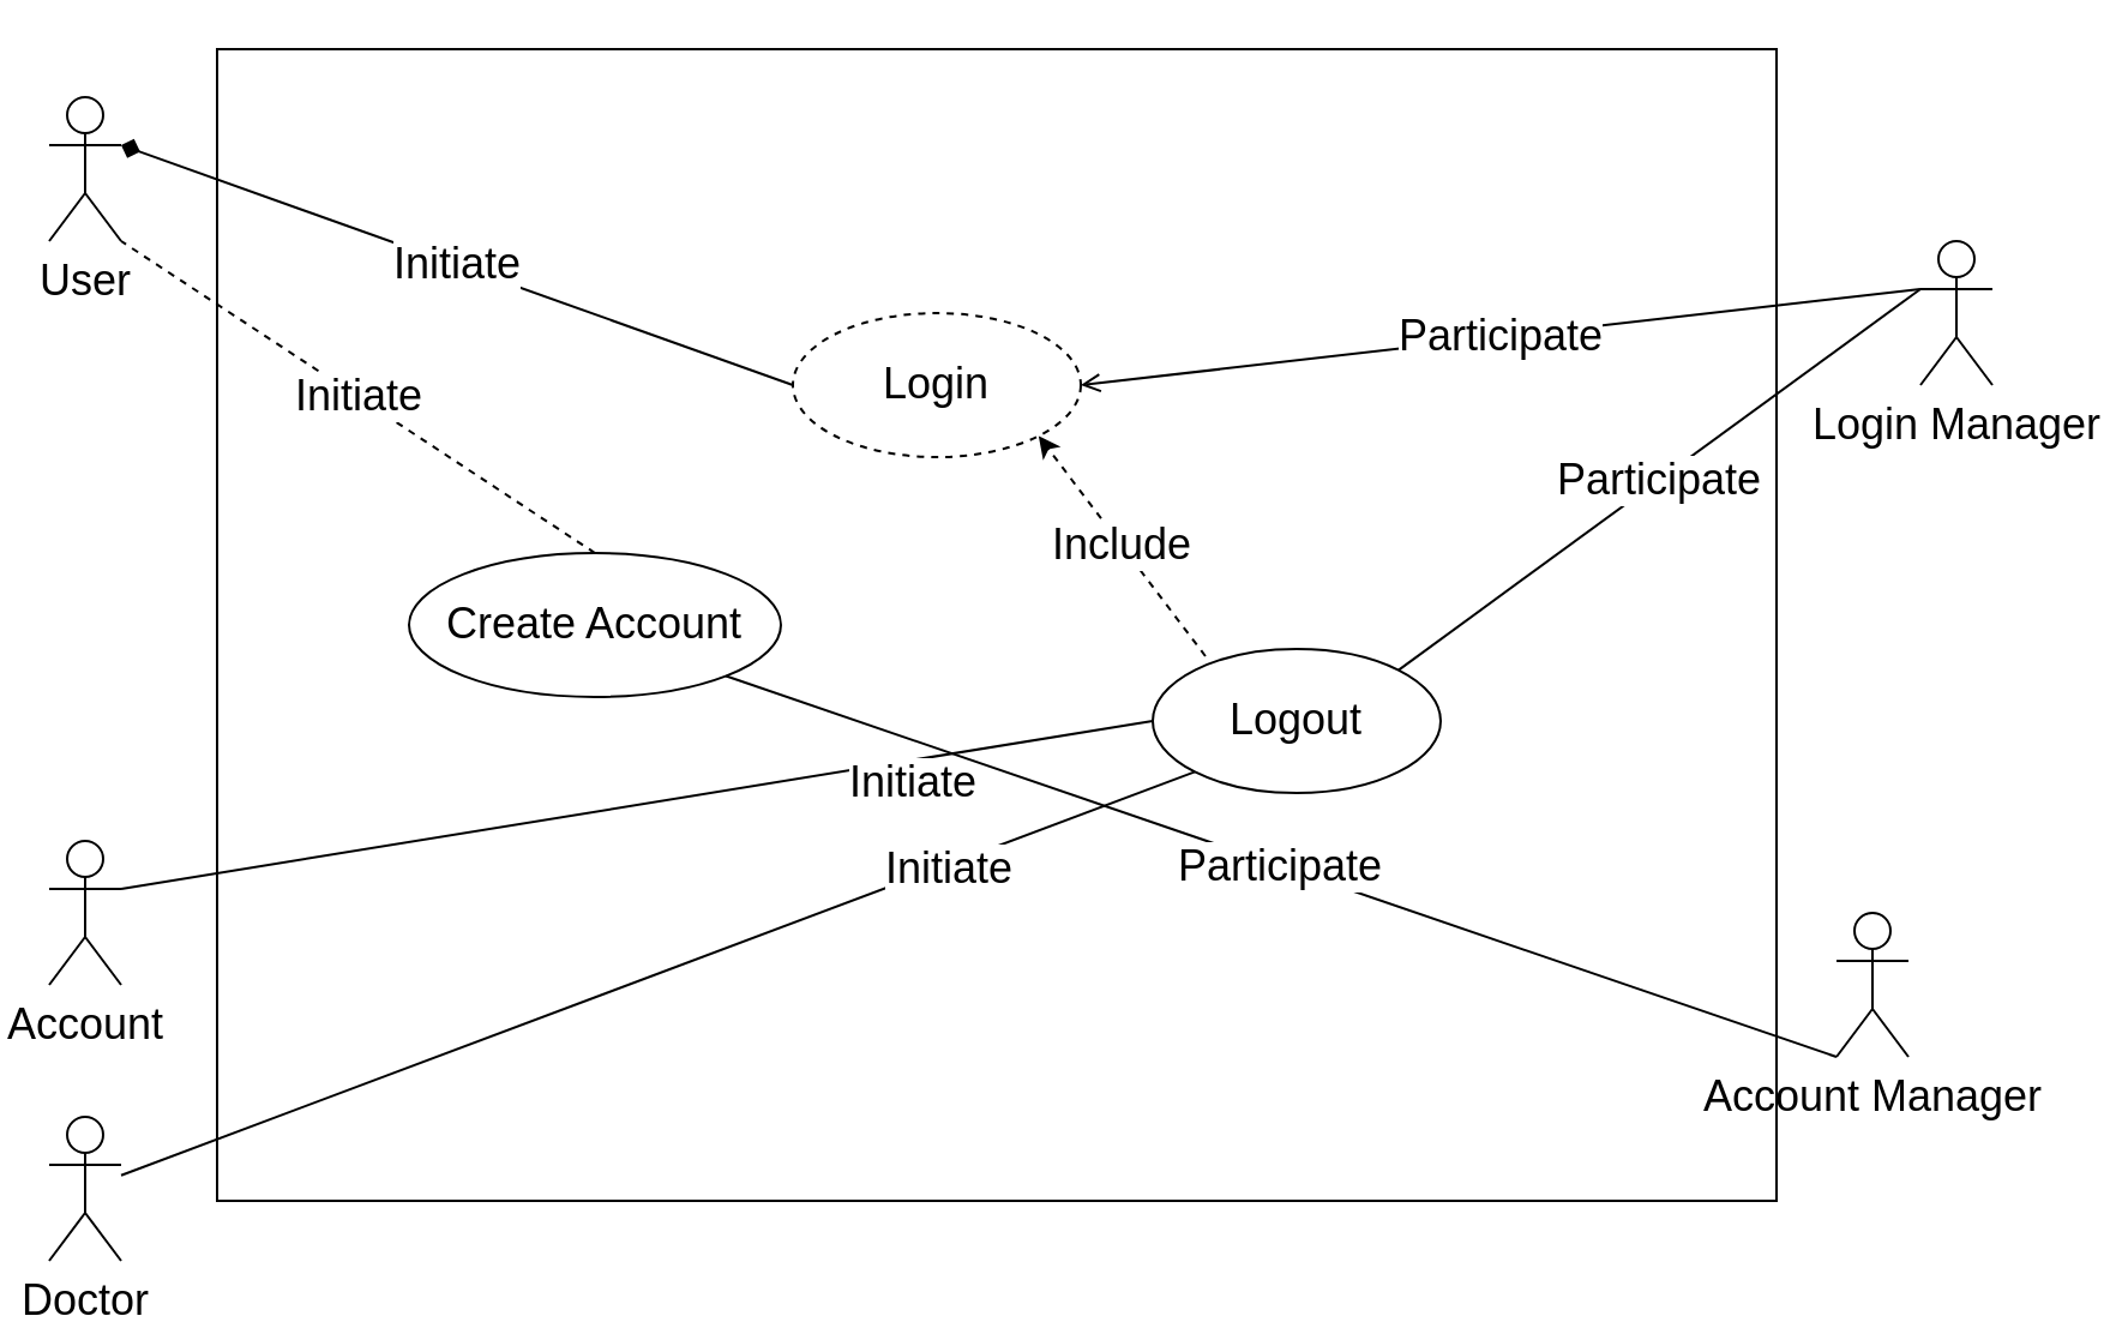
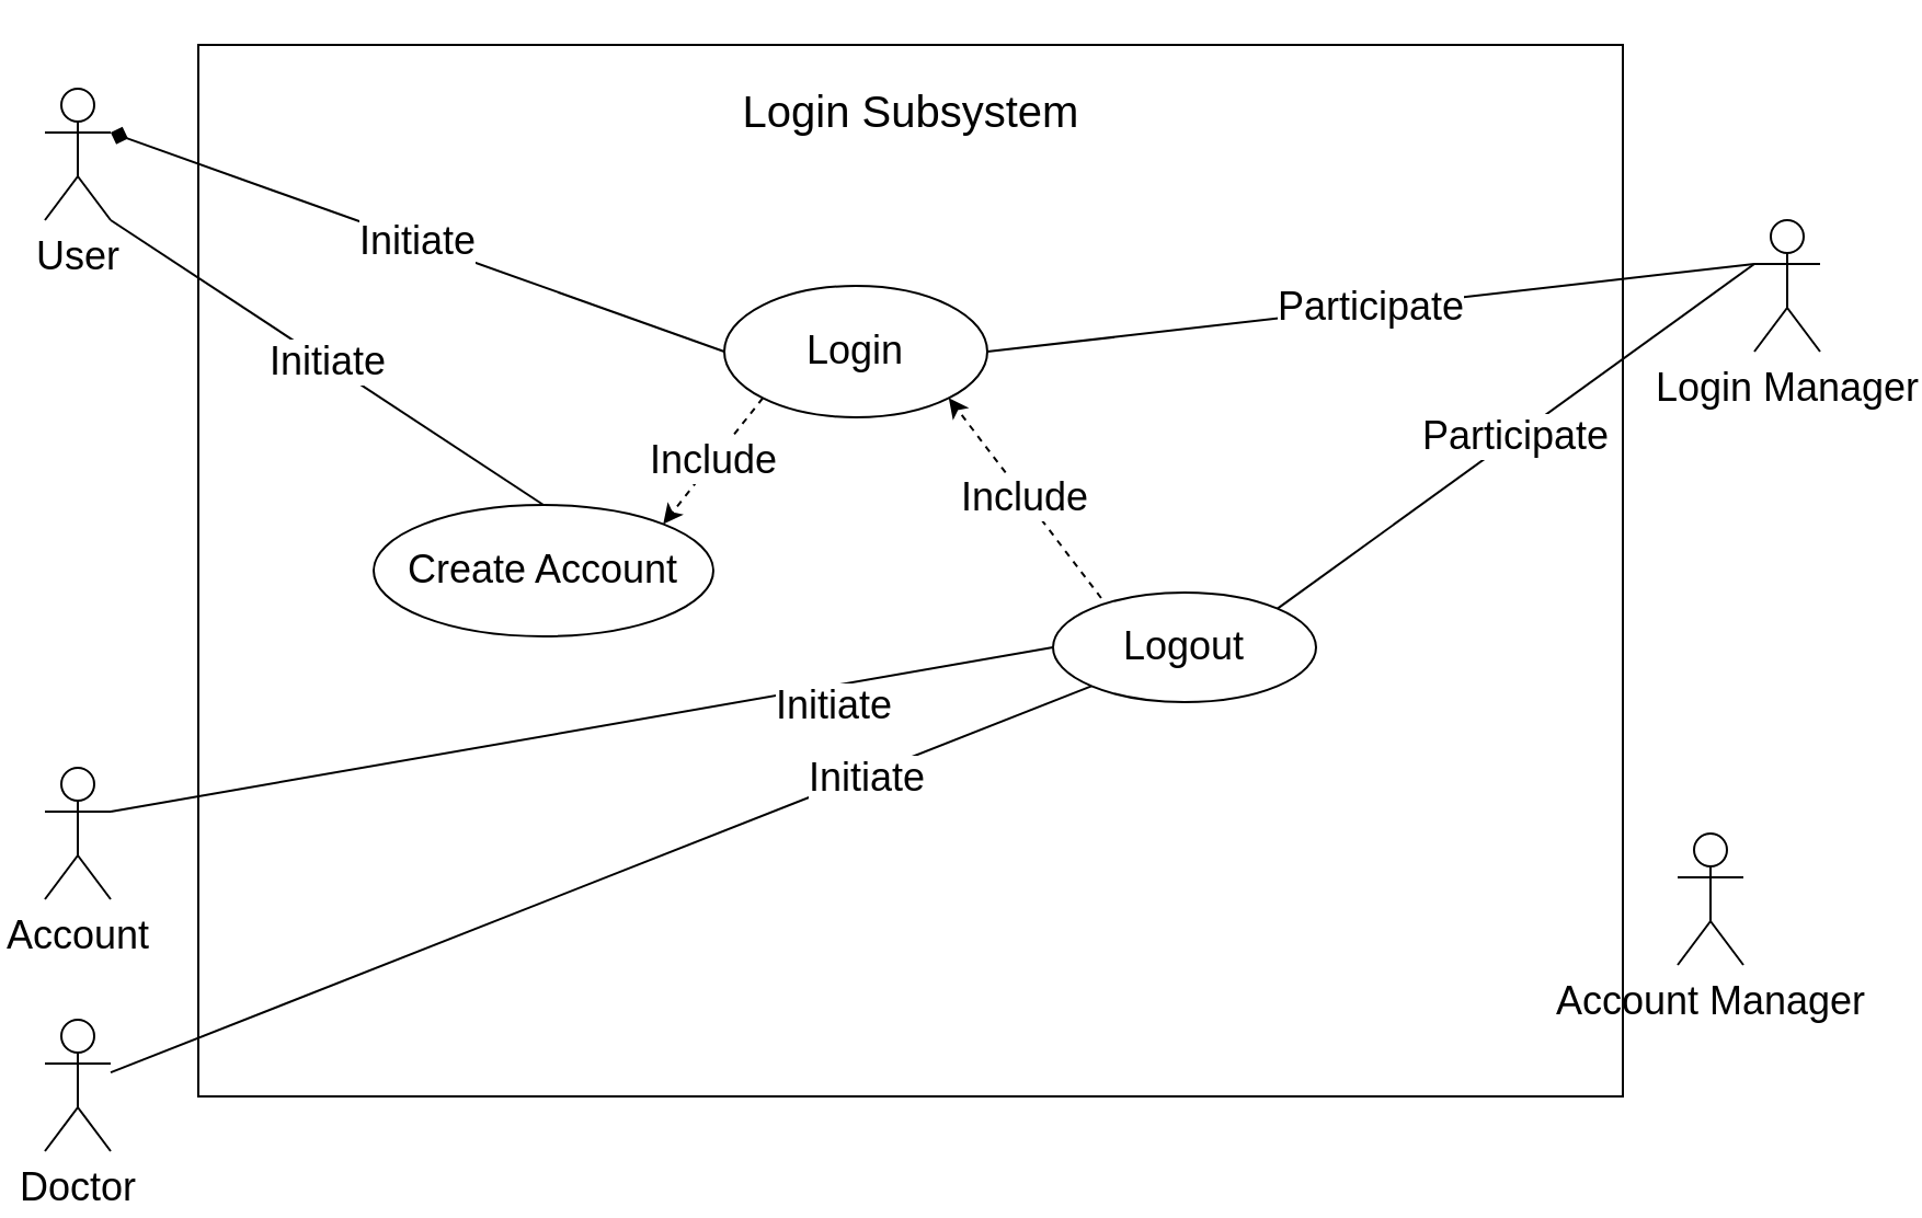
  <mxCell id="0" />
  <mxCell id="1" parent="0" />
  <mxCell id="2" value="" style="rounded=0;whiteSpace=wrap;html=1;fontSize=20;fillColor=none;align=center;" parent="1" vertex="1"><mxGeometry x="90" y="20" width="650" height="480" as="geometry" /></mxCell>
  <mxCell id="3" value="User" style="shape=umlActor;verticalLabelPosition=bottom;verticalAlign=top;html=1;outlineConnect=0;fontSize=18;" parent="1" vertex="1"><mxGeometry x="20" y="40" width="30" height="60" as="geometry" /></mxCell>
  <mxCell id="4" value="Account" style="shape=umlActor;verticalLabelPosition=bottom;verticalAlign=top;html=1;outlineConnect=0;fontSize=18;" parent="1" vertex="1"><mxGeometry x="20" y="350" width="30" height="60" as="geometry" /></mxCell>
  <mxCell id="5" value="Doctor" style="shape=umlActor;verticalLabelPosition=bottom;verticalAlign=top;html=1;outlineConnect=0;fontSize=18;" parent="1" vertex="1"><mxGeometry x="20" y="465" width="30" height="60" as="geometry" /></mxCell>
- <mxCell id="6" value="Login" style="ellipse;whiteSpace=wrap;html=1;fontSize=18;dashed=1;" parent="1" vertex="1"><mxGeometry x="330" y="130" width="120" height="60" as="geometry" /></mxCell>
+ <mxCell id="6" value="Login" style="ellipse;whiteSpace=wrap;html=1;fontSize=18;" parent="1" vertex="1"><mxGeometry x="330" y="130" width="120" height="60" as="geometry" /></mxCell>
  <mxCell id="7" value="Create Account" style="ellipse;whiteSpace=wrap;html=1;fontSize=18;" parent="1" vertex="1"><mxGeometry x="170" y="230" width="155" height="60" as="geometry" /></mxCell>
- <mxCell id="8" value="Logout" style="ellipse;whiteSpace=wrap;html=1;fontSize=18;" parent="1" vertex="1"><mxGeometry x="480" y="270" width="120" height="60" as="geometry" /></mxCell>
+ <mxCell id="8" value="Logout" style="ellipse;whiteSpace=wrap;html=1;fontSize=18;" parent="1" vertex="1"><mxGeometry x="480" y="270" width="120" height="50" as="geometry" /></mxCell>
  <mxCell id="9" value="" style="endArrow=none;html=1;fontSize=18;exitX=1;exitY=0.333;exitDx=0;exitDy=0;exitPerimeter=0;entryX=0;entryY=0.5;entryDx=0;entryDy=0;" parent="1" source="4" target="8" edge="1"><mxGeometry width="50" height="50" relative="1" as="geometry"><mxPoint x="330" y="250" as="sourcePoint" /><mxPoint x="380" y="200" as="targetPoint" /></mxGeometry></mxCell>
  <mxCell id="10" value="Initiate" style="edgeLabel;html=1;align=center;verticalAlign=middle;resizable=0;points=[];fontSize=18;" parent="9" vertex="1" connectable="0"><mxGeometry x="0.699" y="3" relative="1" as="geometry"><mxPoint x="-35" y="18" as="offset" /></mxGeometry></mxCell>
  <mxCell id="11" value="" style="endArrow=none;html=1;fontSize=18;entryX=0;entryY=1;entryDx=0;entryDy=0;" parent="1" source="5" target="8" edge="1"><mxGeometry width="50" height="50" relative="1" as="geometry"><mxPoint x="60" y="410" as="sourcePoint" /><mxPoint x="490" y="310" as="targetPoint" /></mxGeometry></mxCell>
  <mxCell id="12" value="Initiate" style="edgeLabel;html=1;align=center;verticalAlign=middle;resizable=0;points=[];fontSize=18;" parent="11" vertex="1" connectable="0"><mxGeometry x="0.699" y="3" relative="1" as="geometry"><mxPoint x="-35" y="18" as="offset" /></mxGeometry></mxCell>
  <mxCell id="13" value="Login Manager" style="shape=umlActor;verticalLabelPosition=bottom;verticalAlign=top;html=1;outlineConnect=0;fontSize=18;" parent="1" vertex="1"><mxGeometry x="800" y="100" width="30" height="60" as="geometry" /></mxCell>
  <mxCell id="14" value="Account Manager" style="shape=umlActor;verticalLabelPosition=bottom;verticalAlign=top;html=1;outlineConnect=0;fontSize=18;" parent="1" vertex="1"><mxGeometry x="765" y="380" width="30" height="60" as="geometry" /></mxCell>
- <mxCell id="15" value="Initiate" style="endArrow=none;html=1;fontSize=18;entryX=1;entryY=1;entryDx=0;entryDy=0;entryPerimeter=0;exitX=0.5;exitY=0;exitDx=0;exitDy=0;dashed=1;" parent="1" source="7" target="3" edge="1"><mxGeometry width="50" height="50" relative="1" as="geometry"><mxPoint x="330" y="280" as="sourcePoint" /><mxPoint x="380" y="230" as="targetPoint" /></mxGeometry></mxCell>
+ <mxCell id="15" value="Initiate" style="endArrow=none;html=1;fontSize=18;entryX=1;entryY=1;entryDx=0;entryDy=0;entryPerimeter=0;exitX=0.5;exitY=0;exitDx=0;exitDy=0;" parent="1" source="7" target="3" edge="1"><mxGeometry width="50" height="50" relative="1" as="geometry"><mxPoint x="330" y="280" as="sourcePoint" /><mxPoint x="380" y="230" as="targetPoint" /></mxGeometry></mxCell>
  <mxCell id="16" value="Initiate" style="endArrow=diamond;html=1;fontSize=18;entryX=1;entryY=0.333;entryDx=0;entryDy=0;entryPerimeter=0;exitX=0;exitY=0.5;exitDx=0;exitDy=0;" parent="1" source="6" target="3" edge="1"><mxGeometry width="50" height="50" relative="1" as="geometry"><mxPoint x="330" y="280" as="sourcePoint" /><mxPoint x="380" y="230" as="targetPoint" /></mxGeometry></mxCell>
+ <mxCell id="17" value="Include" style="endArrow=classic;html=1;fontSize=18;entryX=1;entryY=0;entryDx=0;entryDy=0;exitX=0;exitY=1;exitDx=0;exitDy=0;dashed=1;" parent="1" source="6" target="7" edge="1"><mxGeometry width="50" height="50" relative="1" as="geometry"><mxPoint x="330" y="280" as="sourcePoint" /><mxPoint x="380" y="230" as="targetPoint" /></mxGeometry></mxCell>
  <mxCell id="18" value="Include" style="endArrow=classic;html=1;fontSize=18;entryX=1;entryY=1;entryDx=0;entryDy=0;exitX=0.183;exitY=0.05;exitDx=0;exitDy=0;dashed=1;exitPerimeter=0;" parent="1" source="8" target="6" edge="1"><mxGeometry width="50" height="50" relative="1" as="geometry"><mxPoint x="357.574" y="191.213" as="sourcePoint" /><mxPoint x="282.426" y="248.787" as="targetPoint" /></mxGeometry></mxCell>
- <mxCell id="19" value="Participate" style="endArrow=open;html=1;fontSize=18;entryX=1;entryY=0.5;entryDx=0;entryDy=0;exitX=0;exitY=0.333;exitDx=0;exitDy=0;exitPerimeter=0;" parent="1" source="13" target="6" edge="1"><mxGeometry width="50" height="50" relative="1" as="geometry"><mxPoint x="340" y="170" as="sourcePoint" /><mxPoint x="60" y="70" as="targetPoint" /></mxGeometry></mxCell>
+ <mxCell id="19" value="Participate" style="endArrow=none;html=1;fontSize=18;entryX=1;entryY=0.5;entryDx=0;entryDy=0;exitX=0;exitY=0.333;exitDx=0;exitDy=0;exitPerimeter=0;" parent="1" source="13" target="6" edge="1"><mxGeometry width="50" height="50" relative="1" as="geometry"><mxPoint x="340" y="170" as="sourcePoint" /><mxPoint x="60" y="70" as="targetPoint" /></mxGeometry></mxCell>
  <mxCell id="20" value="Participate" style="endArrow=none;html=1;fontSize=18;entryX=1;entryY=0;entryDx=0;entryDy=0;exitX=0;exitY=0.333;exitDx=0;exitDy=0;exitPerimeter=0;" parent="1" source="13" target="8" edge="1"><mxGeometry width="50" height="50" relative="1" as="geometry"><mxPoint x="780" y="120" as="sourcePoint" /><mxPoint x="460" y="170" as="targetPoint" /></mxGeometry></mxCell>
- <mxCell id="21" value="Participate" style="endArrow=none;html=1;fontSize=18;entryX=1;entryY=1;entryDx=0;entryDy=0;exitX=0;exitY=1;exitDx=0;exitDy=0;exitPerimeter=0;" parent="1" source="14" target="7" edge="1"><mxGeometry width="50" height="50" relative="1" as="geometry"><mxPoint x="790" y="130" as="sourcePoint" /><mxPoint x="592.426" y="288.787" as="targetPoint" /></mxGeometry></mxCell>
+ <mxCell id="22" value="Login Subsystem" style="text;html=1;strokeColor=none;fillColor=none;align=center;verticalAlign=middle;whiteSpace=wrap;rounded=0;fontSize=20;" parent="1" vertex="1"><mxGeometry x="327.5" y="40" width="175" height="20" as="geometry" /></mxCell>
